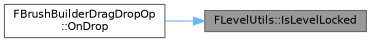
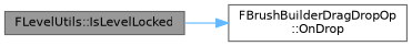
  digraph {
    rankdir=RL
    node [fontname=Helvetica fontsize=10 shape=box style=filled]
    n1 [color=gray40 fillcolor=grey60 fontcolor=black height=0.2 label="FLevelUtils::IsLevelLocked" width=0.4]
    n2 [color=grey40 fillcolor=white height=0.2 label="FBrushBuilderDragDropOp\l::OnDrop" width=0.4]
-   n1 -> n2 [color=steelblue1 dir=back fontname=Helvetica fontsize=10 labelfontname=Helvetica labelfontsize=10 style=solid]
+   n2 -> n1 [color=steelblue1 dir=back fontname=Helvetica fontsize=10 labelfontname=Helvetica labelfontsize=10 style=solid]
  }
